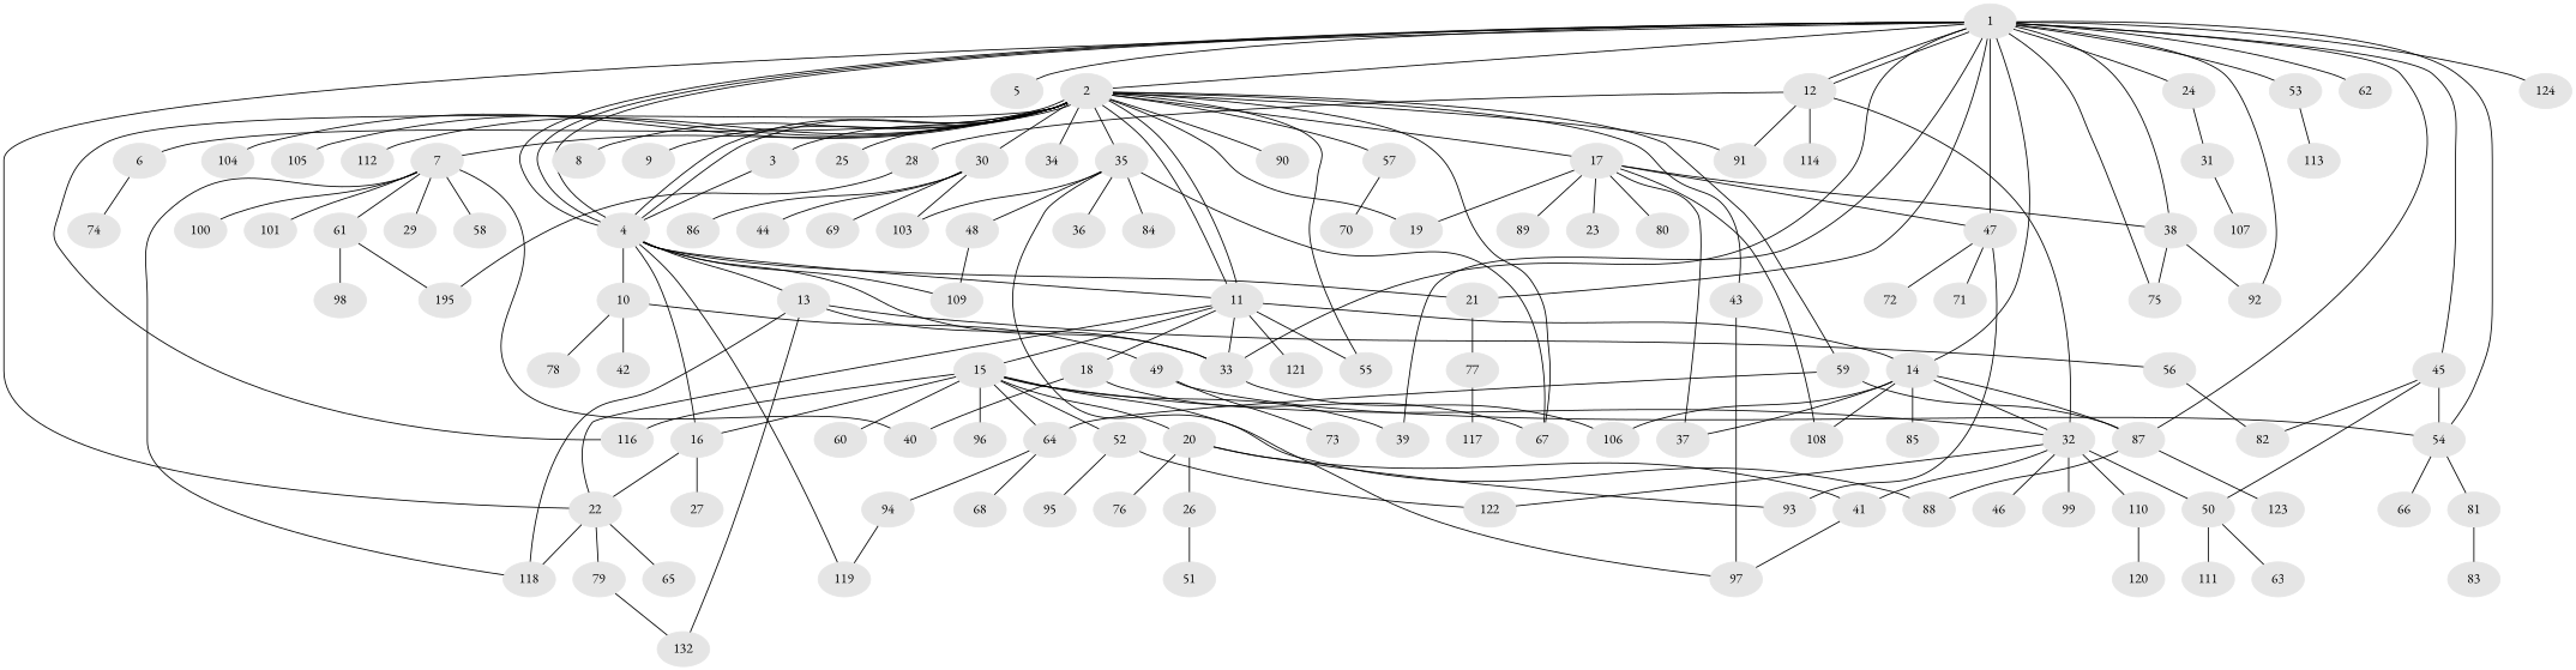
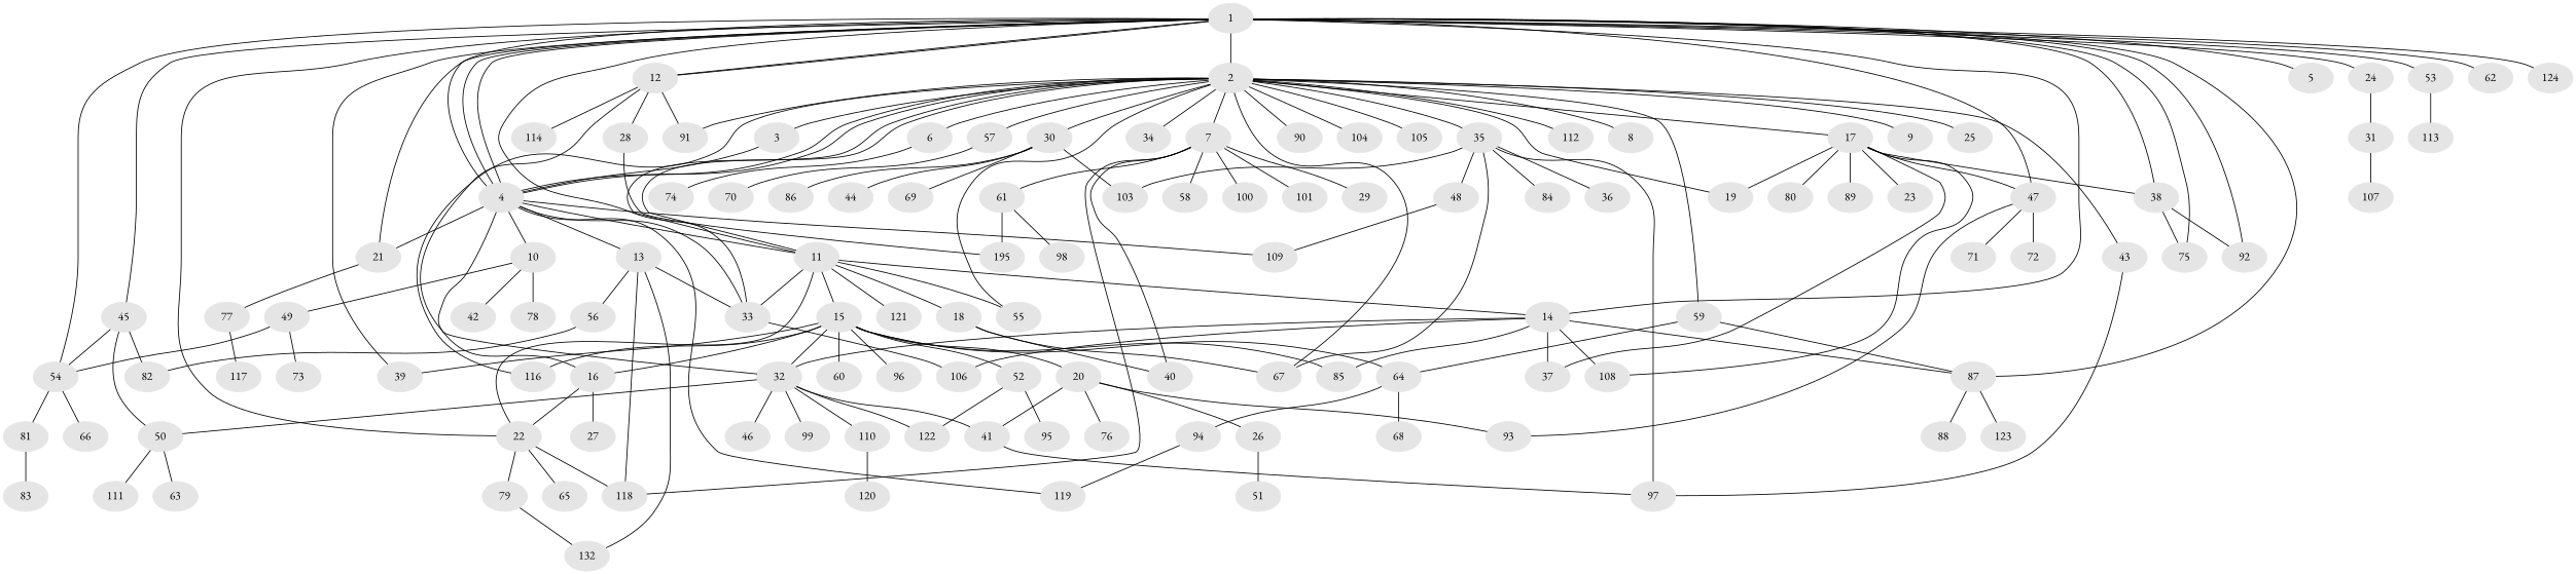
  graph {
    fontname="EB Garamond"
    node [color=gray90 fontname="EB Garamond" style=filled]
    edge [fontname="EB Garamond"]
    1
    2
    4
    5
    12
    14
    21
    22
    24
    33
    38
    39
    45
    47
    53
    54
    62
    75
    87
    92
    124
    3
    6
    7
    8
    9
    11
    17
    19
    25
    30
    34
    35
    43
    55
    57
    59
    67
    90
    91
    104
    105
    112
    116
    10
    13
    16
    109
    119
    28
    32
    114
    37
    85
    106
    108
    77
    118
    65
    79
    31
    50
    82
    93
    71
    72
    113
    66
    81
    88
    123
    74
    29
    40
    58
    61
    100
    101
    15
    18
    121
    23
    80
    89
    44
    69
    86
    103
    36
    48
    84
    97
    70
    64
    42
    49
    78
    56
    n99 [label=132]
    27
    n101 [label=195]
    98
    73
    20
    52
    60
    96
    41
    46
    99
    110
    122
    26
    76
    95
    68
    94
    51
    117
    107
    63
    111
    120
    83
    1 -- 2
    1 -- 4
    1 -- 4
    1 -- 4
    1 -- 5
    1 -- 12
    1 -- 12
    1 -- 14
    1 -- 21
    1 -- 22
    1 -- 24
    1 -- 33
    1 -- 38
    1 -- 39
    1 -- 45
    1 -- 47
    1 -- 53
    1 -- 54
    1 -- 62
    1 -- 75
    1 -- 87
    1 -- 92
    1 -- 124
    2 -- 4
    2 -- 4
    2 -- 3
    2 -- 6
    2 -- 7
    2 -- 8
    2 -- 9
    2 -- 11
    2 -- 11
    2 -- 17
    2 -- 19
    2 -- 25
    2 -- 30
    2 -- 34
    2 -- 35
    2 -- 43
    2 -- 55
    2 -- 57
    2 -- 59
    2 -- 67
    2 -- 90
    2 -- 91
    2 -- 104
    2 -- 105
    2 -- 112
    2 -- 116
    4 -- 21
    4 -- 33
    4 -- 11
    4 -- 10
    4 -- 13
    4 -- 16
    4 -- 109
    4 -- 119
    12 -- 91
    12 -- 28
    12 -- 32
    12 -- 114
    14 -- 87
    14 -- 32
    14 -- 37
    14 -- 85
    14 -- 106
    14 -- 108
    21 -- 77
    22 -- 118
    22 -- 65
    22 -- 79
    24 -- 31
    33 -- 106
    38 -- 75
    38 -- 92
    45 -- 54
    45 -- 50
    45 -- 82
    47 -- 93
    47 -- 71
    47 -- 72
    53 -- 113
    54 -- 66
    54 -- 81
    87 -- 88
    87 -- 123
    3 -- 4
    6 -- 74
    7 -- 118
    7 -- 29
    7 -- 40
    7 -- 58
    7 -- 61
    7 -- 100
    7 -- 101
    11 -- 14
    11 -- 22
    11 -- 33
    11 -- 55
    11 -- 15
    11 -- 18
    11 -- 121
    17 -- 38
    17 -- 47
    17 -- 19
    17 -- 37
    17 -- 108
    17 -- 23
    17 -- 80
    17 -- 89
    30 -- 44
    30 -- 69
    30 -- 86
    30 -- 103
    35 -- 67
    35 -- 103
    35 -- 36
    35 -- 48
    35 -- 84
    35 -- 97
    43 -- 97
    57 -- 70
    59 -- 87
    59 -- 64
    10 -- 42
    10 -- 49
    10 -- 78
    13 -- 33
    13 -- 118
    13 -- 56
    13 -- n99
    16 -- 22
    16 -- 27
    28 -- n101
    32 -- 50
    32 -- 41
    32 -- 46
    32 -- 99
    32 -- 110
    32 -- 122
    77 -- 117
    79 -- n99
    31 -- 107
    50 -- 63
    50 -- 111
    81 -- 83
    61 -- n101
    61 -- 98
    15 -- 39
    15 -- 116
    15 -- 16
    15 -- 32
-   15 -- 88
+   15 -- 85
    15 -- 64
    15 -- 20
    15 -- 52
    15 -- 60
    15 -- 96
    18 -- 67
    18 -- 40
    48 -- 109
    64 -- 68
    64 -- 94
    49 -- 54
    49 -- 73
    56 -- 82
    20 -- 93
    20 -- 41
    20 -- 26
    20 -- 76
    52 -- 122
    52 -- 95
    41 -- 97
    110 -- 120
    26 -- 51
    94 -- 119
  }
